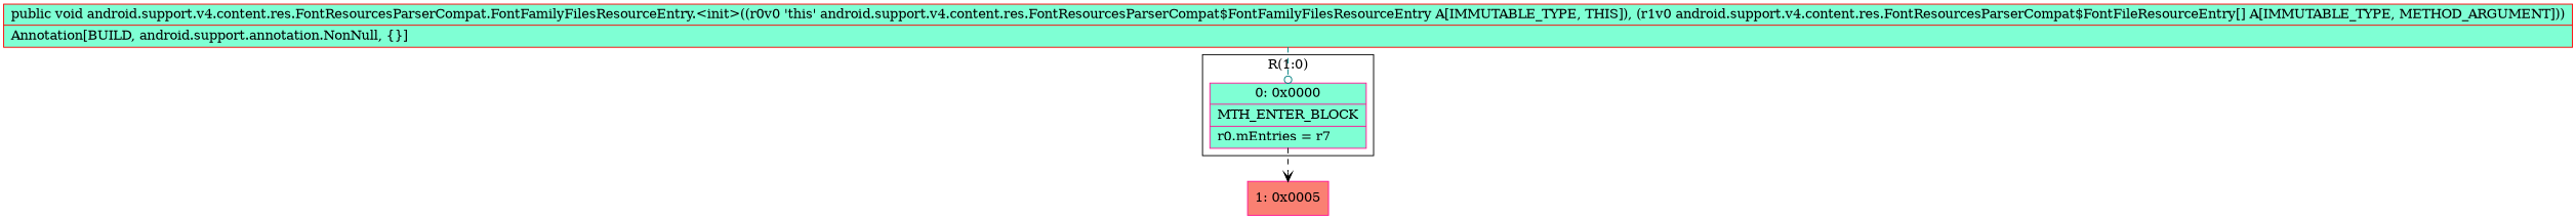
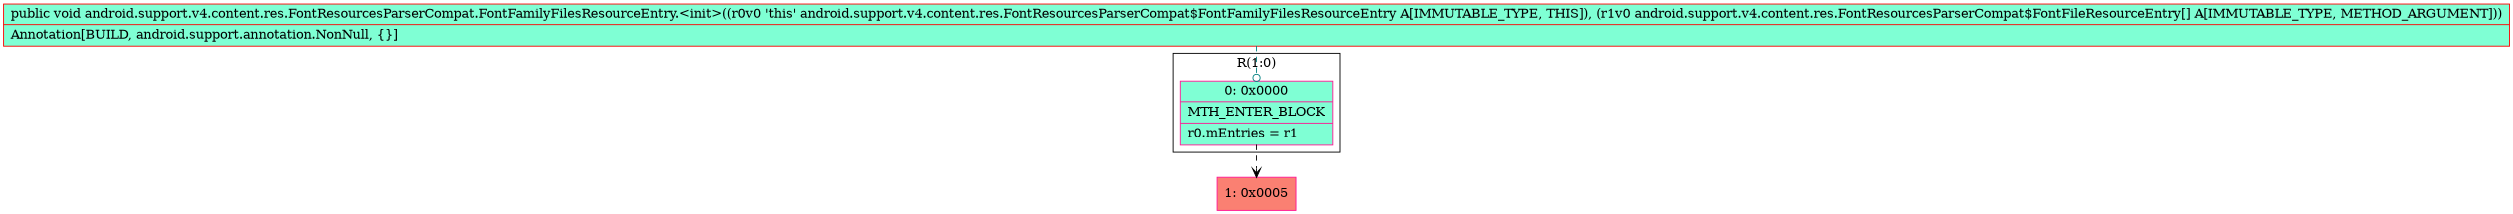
  digraph {
    node [color=deeppink shape=record style=filled fillcolor=aquamarine]
    edge [style=dashed]
-   n1 [label="{0\:\ 0x0000|MTH_ENTER_BLOCK\l|r0.mEntries = r7\l}"]
+   n1 [label="{0\:\ 0x0000|MTH_ENTER_BLOCK\l|r0.mEntries = r1\l}"]
    n2 [label="{1\:\ 0x0005}" fillcolor=salmon]
    n3 [label="{public void android.support.v4.content.res.FontResourcesParserCompat.FontFamilyFilesResourceEntry.\<init\>((r0v0 'this' android.support.v4.content.res.FontResourcesParserCompat$FontFamilyFilesResourceEntry A[IMMUTABLE_TYPE, THIS]), (r1v0 android.support.v4.content.res.FontResourcesParserCompat$FontFileResourceEntry[] A[IMMUTABLE_TYPE, METHOD_ARGUMENT]))  | Annotation[BUILD, android.support.annotation.NonNull, \{\}]\l}" color=red]
    subgraph cluster_1 {
      label="R(1:0)"
      n1
    }
    n1 -> n2 [color=black arrowhead=vee]
    n3 -> n1 [color=teal arrowhead=odot]
  }
